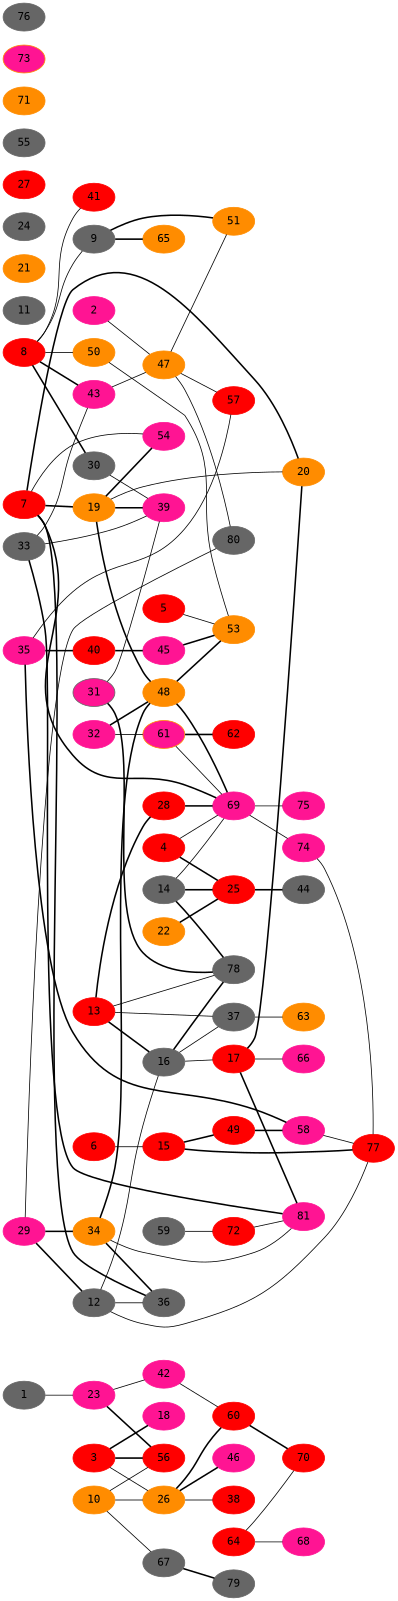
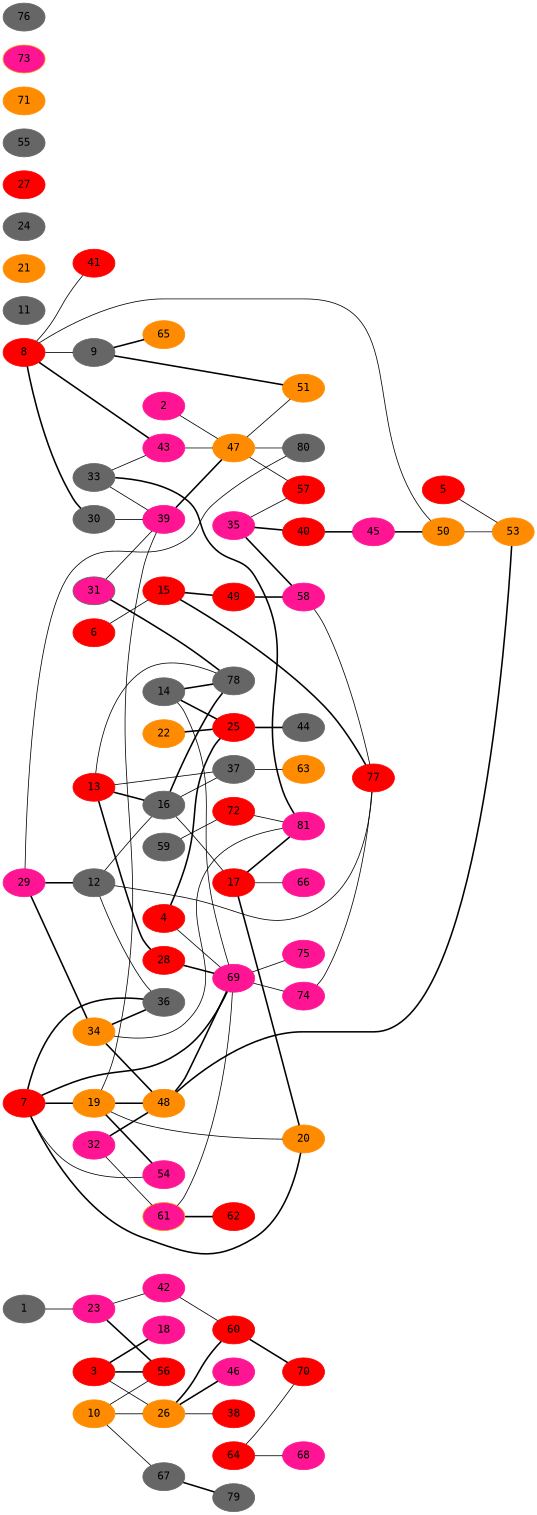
  graph {
    fontname="DejaVu Sans Mono"
    rankdir=LR
    node [color=red fontname="DejaVu Sans Mono" style=filled]
    edge [fontname="DejaVu Sans Mono" style=solid]
    1 [color=gray40]
    23 [color=deeppink]
    56
    42 [color=deeppink]
    2 [color=deeppink]
    47 [color=darkorange]
    51 [color=darkorange]
    80 [color=gray40]
    57
    18 [color=deeppink]
    3
    26 [color=darkorange]
    38
    46 [color=deeppink]
    60
    4
    25
    69 [color=deeppink]
    44 [color=gray40]
    74 [color=deeppink]
    75 [color=deeppink]
    53 [color=darkorange]
    5
    6
    15
    77
    49
    7
    19 [color=darkorange]
    20 [color=darkorange]
    36 [color=gray40]
    54 [color=deeppink]
    39 [color=deeppink]
    48 [color=darkorange]
    9 [color=gray40]
    8
    30 [color=gray40]
    41
    43 [color=deeppink]
    50 [color=darkorange]
    65 [color=darkorange]
    10 [color=darkorange]
    67 [color=gray40]
    59 [color=gray40]
    72
    79 [color=gray40]
    11 [color=gray40]
    12 [color=gray40]
    16 [color=gray40]
    37 [color=gray40]
    78 [color=gray40]
    17
    13
    28
    63 [color=darkorange]
    14 [color=gray40]
    58 [color=deeppink]
    66 [color=deeppink]
    81 [color=deeppink]
    21 [color=darkorange]
    22 [color=darkorange]
    24 [color=gray40]
    70
    27
    29 [color=deeppink]
    34 [color=darkorange]
    68 [color=deeppink]
    31 [color=gray40 fillcolor=deeppink]
    32 [color=deeppink]
    61 [color=darkorange fillcolor=deeppink]
    62
    33 [color=gray40]
    35 [color=deeppink]
    40
    45 [color=deeppink]
    55 [color=gray40]
    64
    71 [color=darkorange]
    73 [color=darkorange fillcolor=deeppink]
    76 [color=gray40]
    1 -- 23
    23 -- 56 [style=bold]
    23 -- 42
    42 -- 60
    2 -- 47
    47 -- 51
    47 -- 80
    47 -- 57
    3 -- 56 [style=bold]
    3 -- 18 [style=bold]
    3 -- 26
    26 -- 38
    26 -- 46 [style=bold]
    26 -- 60 [style=bold]
    60 -- 70 [style=bold]
    4 -- 25 [style=bold]
    4 -- 69
    25 -- 44 [style=bold]
    69 -- 74
    69 -- 75
    74 -- 77
    5 -- 53
    6 -- 15
    15 -- 77 [style=bold]
    15 -- 49 [style=bold]
    49 -- 58 [style=bold]
    7 -- 69 [style=bold]
    7 -- 19 [style=bold]
    7 -- 20 [style=bold]
    7 -- 36 [style=bold]
    7 -- 54
    19 -- 20
    19 -- 54 [style=bold]
-   19 -- 39 [style=bold]
+   19 -- 39
    19 -- 48 [style=bold]
+   39 -- 47 [style=bold]
    48 -- 69 [style=bold]
    48 -- 53 [style=bold]
    9 -- 51 [style=bold]
    9 -- 65 [style=bold]
    8 -- 9
    8 -- 30 [style=bold]
    8 -- 41
    8 -- 43 [style=bold]
    8 -- 50
    30 -- 39
    43 -- 47
    50 -- 53
    10 -- 56
    10 -- 26
    10 -- 67
    67 -- 79 [style=bold]
    59 -- 72
    72 -- 81
    12 -- 77
    12 -- 36
    12 -- 16
    16 -- 37
    16 -- 78 [style=bold]
    16 -- 17
    37 -- 63
    17 -- 20 [style=bold]
    17 -- 66
    17 -- 81 [style=bold]
    13 -- 16 [style=bold]
    13 -- 37
    13 -- 78
    13 -- 28 [style=bold]
    28 -- 69 [style=bold]
    14 -- 25 [style=bold]
    14 -- 69
    14 -- 78 [style=bold]
    58 -- 77
    22 -- 25 [style=bold]
    29 -- 80
    29 -- 12 [style=bold]
    29 -- 34 [style=bold]
    34 -- 36 [style=bold]
    34 -- 48 [style=bold]
    34 -- 81
    31 -- 39
    31 -- 78 [style=bold]
    32 -- 48 [style=bold]
    32 -- 61
    61 -- 69
    61 -- 62 [style=bold]
    33 -- 39
    33 -- 43
    33 -- 81 [style=bold]
    35 -- 57
    35 -- 58 [style=bold]
    35 -- 40 [style=bold]
    40 -- 45 [style=bold]
-   45 -- 53 [style=bold]
+   45 -- 50 [style=bold]
    64 -- 70
    64 -- 68
  }
